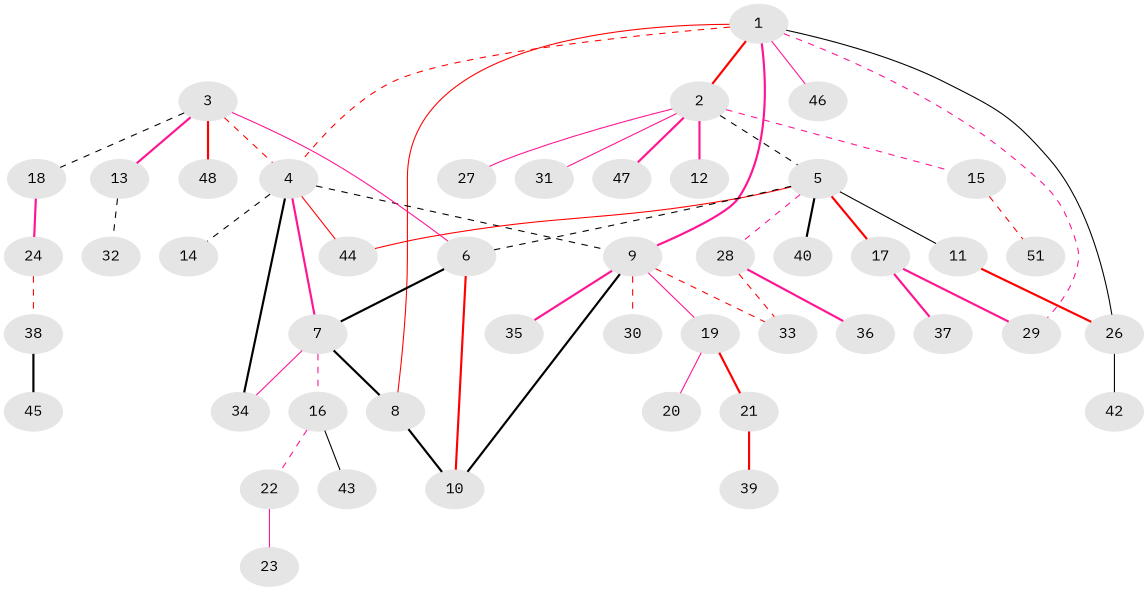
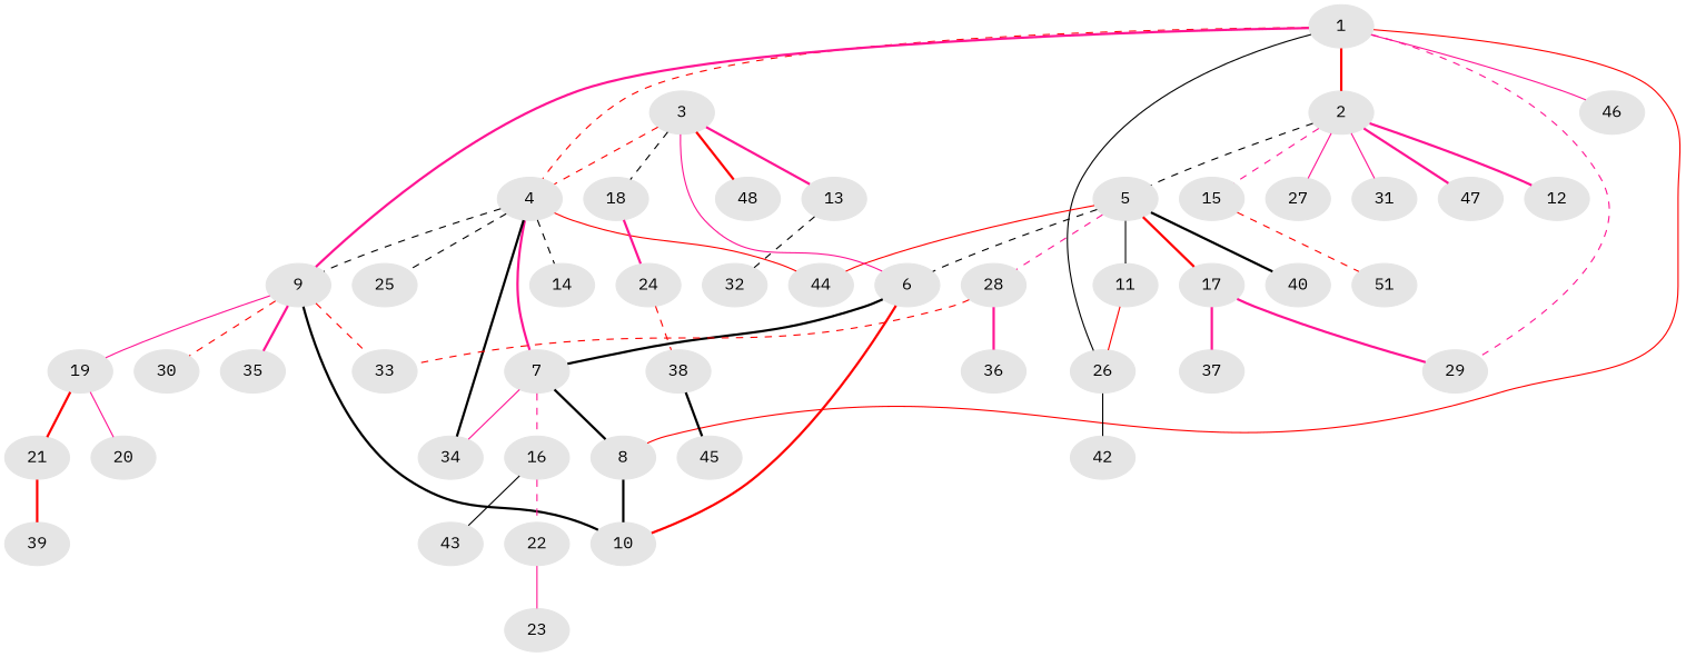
  graph {
    fontname="IBM Plex Mono"
    node [color=gray90 fontname="IBM Plex Mono" style=filled]
    edge [color=deeppink fontname="IBM Plex Mono" style=bold]
    1
    2
    4
    8
    9
    26
    29
    46
    5
    12
    15
    27
    31
    47
    7
    14
+   25
    34
    44
    10
    19
    30
    33
    35
    42
    6
    11
    17
    28
    40
    n31 [label=51]
    3
    13
    18
    48
    32
    24
    16
    37
    36
    22
    43
    20
    21
    23
    38
    39
    45
    1 -- 2 [color=red]
    1 -- 4 [color=red style=dashed]
    1 -- 8 [color=red style=solid]
    1 -- 9
    1 -- 26 [color=black style=solid]
    1 -- 29 [style=dashed]
    1 -- 46 [style=solid]
    2 -- 5 [color=black style=dashed]
    2 -- 12
    2 -- 15 [style=dashed]
    2 -- 27 [style=solid]
    2 -- 31 [style=solid]
    2 -- 47
    4 -- 9 [color=black style=dashed]
    4 -- 7
    4 -- 14 [color=black style=dashed]
+   4 -- 25 [color=black style=dashed]
    4 -- 34 [color=black]
    4 -- 44 [color=red style=solid]
    8 -- 10 [color=black]
    9 -- 10 [color=black]
    9 -- 19 [style=solid]
    9 -- 30 [color=red style=dashed]
    9 -- 33 [color=red style=dashed]
    9 -- 35
    26 -- 42 [color=black style=solid]
    5 -- 44 [color=red style=solid]
    5 -- 6 [color=black style=dashed]
    5 -- 11 [color=black style=solid]
    5 -- 17 [color=red]
    5 -- 28 [style=dashed]
    5 -- 40 [color=black]
    15 -- n31 [color=red style=dashed]
    7 -- 8 [color=black]
    7 -- 34 [style=solid]
    7 -- 16 [style=dashed]
    19 -- 20 [style=solid]
    19 -- 21 [color=red]
    6 -- 7 [color=black]
    6 -- 10 [color=red]
-   11 -- 26 [color=red]
+   11 -- 26 [color=red style=solid]
    17 -- 29
    17 -- 37
    28 -- 33 [color=red style=dashed]
    28 -- 36
    3 -- 4 [color=red style=dashed]
    3 -- 6 [style=solid]
    3 -- 13
    3 -- 18 [color=black style=dashed]
    3 -- 48 [color=red]
    13 -- 32 [color=black style=dashed]
    18 -- 24
    24 -- 38 [color=red style=dashed]
    16 -- 22 [style=dashed]
    16 -- 43 [color=black style=solid]
    22 -- 23 [style=solid]
    21 -- 39 [color=red]
    38 -- 45 [color=black]
  }
